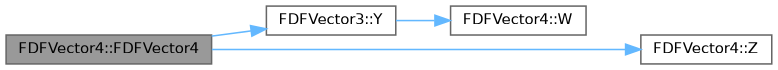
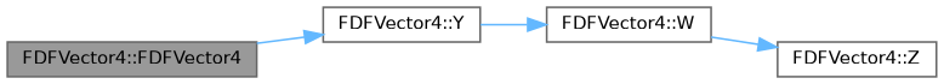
  digraph {
    rankdir=LR
    node [color=grey40 fillcolor=white fontname=Helvetica fontsize=10 shape=box style=filled]
    edge [color=steelblue1 fontname=Helvetica fontsize=10 labelfontname=Helvetica labelfontsize=10 style=solid]
    n1 [color=gray40 fillcolor=grey60 fontcolor=black height=0.2 label="FDFVector4::FDFVector4" width=0.4]
-   n2 [height=0.2 label="FDFVector3::Y" width=0.4]
+   n2 [height=0.2 label="FDFVector4::Y" width=0.4]
    n3 [height=0.2 label="FDFVector4::Z" width=0.4]
    n4 [height=0.2 label="FDFVector4::W" width=0.4]
    n1 -> n2
-   n1 -> n3
+   n4 -> n3
    n2 -> n4
  }
